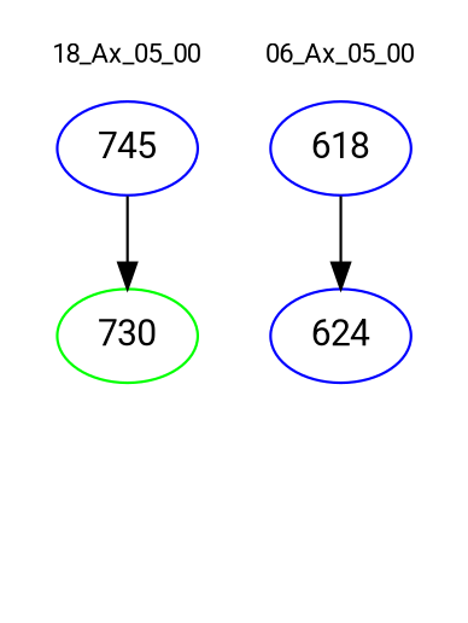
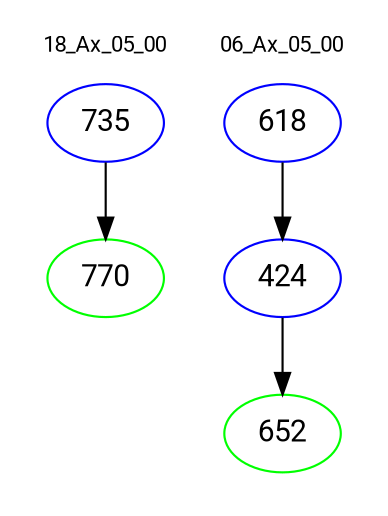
  digraph {
    fontname=Roboto
    node [color=blue fontname=Roboto]
    edge [color=black fontname=Roboto]
-   n1 [label=745]
-   n2 [color=green label=730]
+   n1 [label=735]
+   n2 [color=green label=770]
    n3 [label=618]
-   n4 [label=624]
+   n4 [label=424]
+   n5 [color=green label=652]
    subgraph cluster_1 {
      color=white
      fontsize=10
      label="18_Ax_05_00"
      n1
      n2
    }
    subgraph cluster_2 {
      color=white
      fontsize=10
      label="06_Ax_05_00"
      n3
      n4
+     n5
    }
    n1 -> n2
    n3 -> n4
+   n4 -> n5
  }
